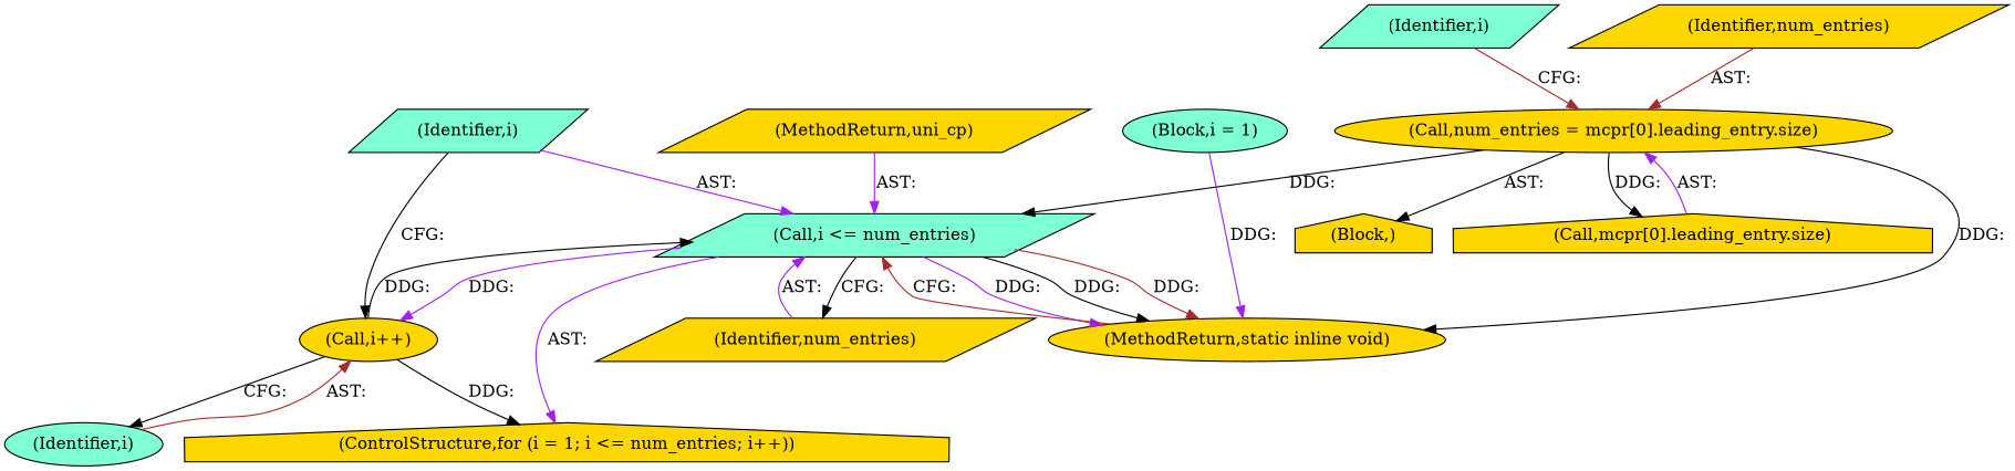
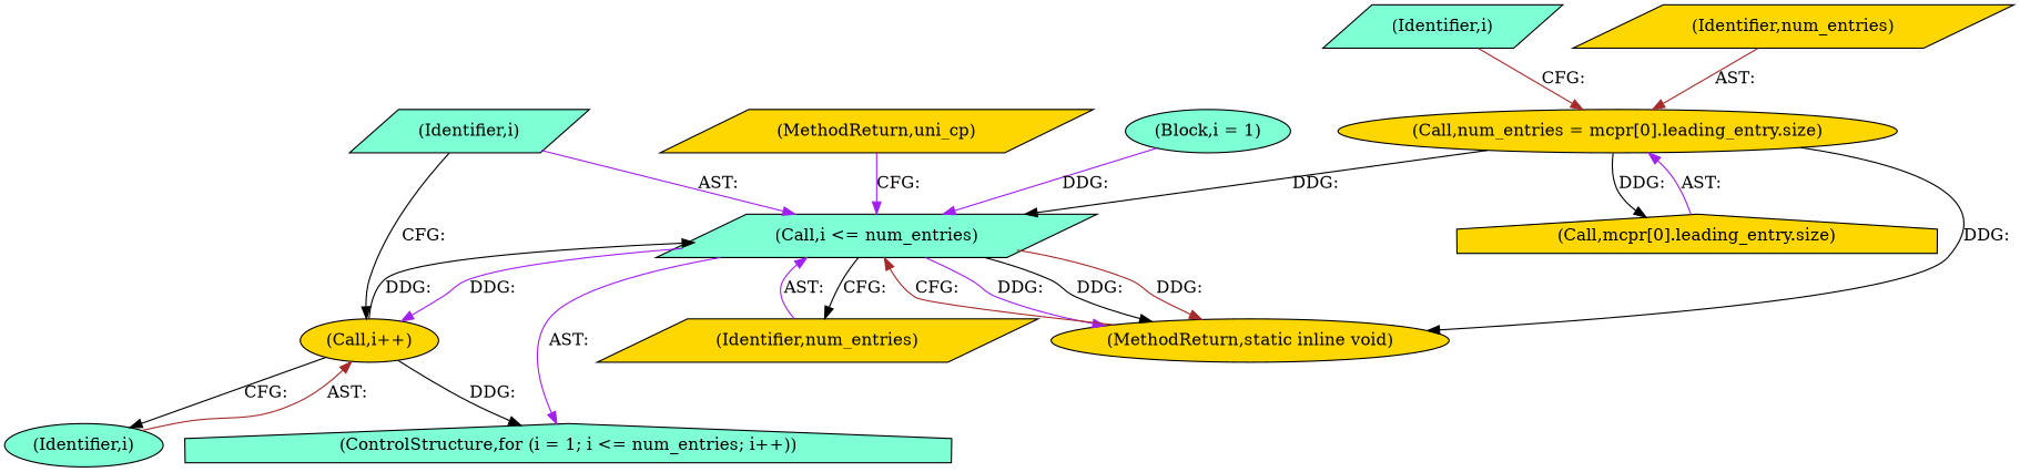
  digraph {
    node [fillcolor=gold shape=parallelogram style=filled]
    edge [color=black]
    n1 [label="(Call,num_entries = mcpr[0].leading_entry.size)" shape=ellipse]
    n2 [fillcolor=aquamarine label="(Call,i <= num_entries)"]
-   n3 [label="(Block,)" shape=house]
    n4 [label="(Call,mcpr[0].leading_entry.size)" shape=house]
    n5 [label="(MethodReturn,static inline void)" shape=ellipse]
    n6 [label="(Call,i++)" shape=ellipse]
-   n7 [label="(ControlStructure,for (i = 1; i <= num_entries; i++))" shape=house]
+   n7 [fillcolor=aquamarine label="(ControlStructure,for (i = 1; i <= num_entries; i++))" shape=house]
    n8 [label="(Identifier,num_entries)"]
    n9 [fillcolor=aquamarine label="(Identifier,i)" shape=ellipse]
    n10 [fillcolor=aquamarine label="(Identifier,i)"]
    n11 [fillcolor=aquamarine label="(Identifier,i)"]
    n12 [fillcolor=aquamarine label="(Block,i = 1)" shape=ellipse]
    n13 [label="(Identifier,num_entries)"]
    n14 [label="(MethodReturn,uni_cp)"]
    n1 -> n2 [label="DDG: "]
-   n1 -> n3 [label="AST: "]
    n1 -> n4 [label="DDG: "]
    n1 -> n5 [label="DDG: "]
    n2 -> n5 [color=purple label="DDG: "]
    n2 -> n5 [label="DDG: "]
    n2 -> n5 [color=brown label="DDG: "]
    n2 -> n6 [color=purple label="DDG: "]
    n2 -> n7 [color=purple label="AST: "]
    n2 -> n8 [label="CFG: "]
    n4 -> n1 [color=purple label="AST: "]
    n5 -> n2 [color=brown label="CFG: "]
    n6 -> n2 [label="DDG: "]
    n6 -> n7 [label="DDG: "]
    n6 -> n9 [label="CFG: "]
    n8 -> n2 [color=purple label="AST: "]
    n9 -> n6 [color=brown label="AST: "]
    n10 -> n2 [color=purple label="AST: "]
    n10 -> n6 [label="CFG: "]
    n11 -> n1 [color=brown label="CFG: "]
-   n12 -> n5 [color=purple label="DDG: "]
+   n12 -> n2 [color=purple label="DDG: "]
    n13 -> n1 [color=brown label="AST: "]
-   n14 -> n2 [color=purple label="AST: "]
+   n14 -> n2 [color=purple label="CFG: "]
  }
